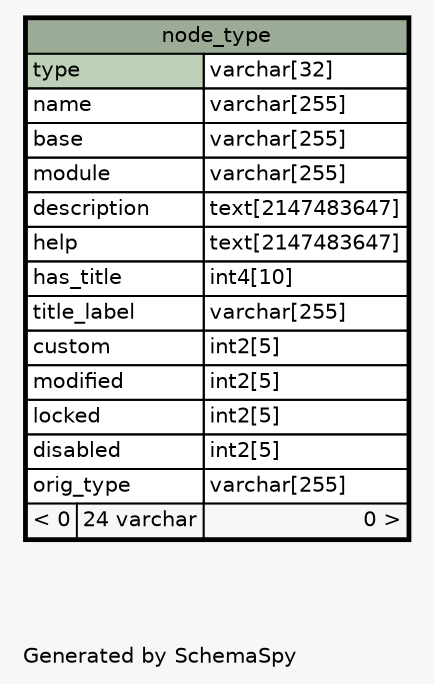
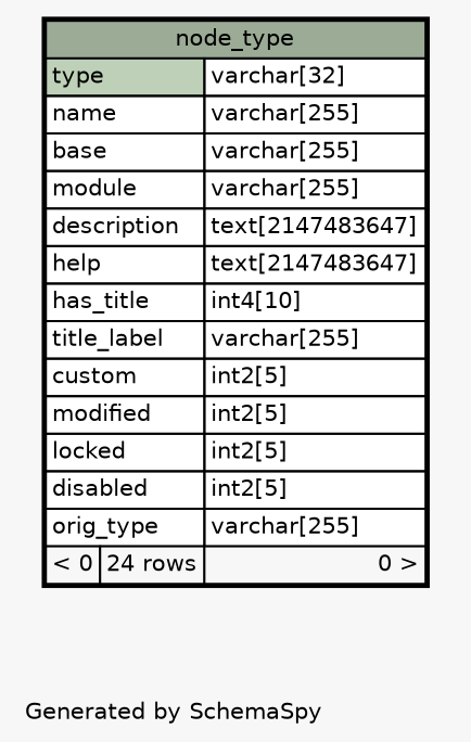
  digraph {
    bgcolor="#f7f7f7"
    fontname=Helvetica
    fontsize=11
    label="\nGenerated by SchemaSpy"
    labeljust=l
    nodesep=0.18
    rankdir=RL
    ranksep=0.46
-   n1 [fontname=Helvetica fontsize=11 label=<     <TABLE BORDER="2" CELLBORDER="1" CELLSPACING="0" BGCOLOR="#ffffff">       <TR><TD COLSPAN="3" BGCOLOR="#9bab96" ALIGN="CENTER">node_type</TD></TR>       <TR><TD PORT="type" COLSPAN="2" BGCOLOR="#bed1b8" ALIGN="LEFT">type</TD><TD PORT="type.type" ALIGN="LEFT">varchar[32]</TD></TR>       <TR><TD PORT="name" COLSPAN="2" ALIGN="LEFT">name</TD><TD PORT="name.type" ALIGN="LEFT">varchar[255]</TD></TR>       <TR><TD PORT="base" COLSPAN="2" ALIGN="LEFT">base</TD><TD PORT="base.type" ALIGN="LEFT">varchar[255]</TD></TR>       <TR><TD PORT="module" COLSPAN="2" ALIGN="LEFT">module</TD><TD PORT="module.type" ALIGN="LEFT">varchar[255]</TD></TR>       <TR><TD PORT="description" COLSPAN="2" ALIGN="LEFT">description</TD><TD PORT="description.type" ALIGN="LEFT">text[2147483647]</TD></TR>       <TR><TD PORT="help" COLSPAN="2" ALIGN="LEFT">help</TD><TD PORT="help.type" ALIGN="LEFT">text[2147483647]</TD></TR>       <TR><TD PORT="has_title" COLSPAN="2" ALIGN="LEFT">has_title</TD><TD PORT="has_title.type" ALIGN="LEFT">int4[10]</TD></TR>       <TR><TD PORT="title_label" COLSPAN="2" ALIGN="LEFT">title_label</TD><TD PORT="title_label.type" ALIGN="LEFT">varchar[255]</TD></TR>       <TR><TD PORT="custom" COLSPAN="2" ALIGN="LEFT">custom</TD><TD PORT="custom.type" ALIGN="LEFT">int2[5]</TD></TR>       <TR><TD PORT="modified" COLSPAN="2" ALIGN="LEFT">modified</TD><TD PORT="modified.type" ALIGN="LEFT">int2[5]</TD></TR>       <TR><TD PORT="locked" COLSPAN="2" ALIGN="LEFT">locked</TD><TD PORT="locked.type" ALIGN="LEFT">int2[5]</TD></TR>       <TR><TD PORT="disabled" COLSPAN="2" ALIGN="LEFT">disabled</TD><TD PORT="disabled.type" ALIGN="LEFT">int2[5]</TD></TR>       <TR><TD PORT="orig_type" COLSPAN="2" ALIGN="LEFT">orig_type</TD><TD PORT="orig_type.type" ALIGN="LEFT">varchar[255]</TD></TR>       <TR><TD ALIGN="LEFT" BGCOLOR="#f7f7f7">&lt; 0</TD><TD ALIGN="RIGHT" BGCOLOR="#f7f7f7">24 varchar</TD><TD ALIGN="RIGHT" BGCOLOR="#f7f7f7">0 &gt;</TD></TR>     </TABLE>> shape=plaintext]
+   n1 [fontname=Helvetica fontsize=11 label=<     <TABLE BORDER="2" CELLBORDER="1" CELLSPACING="0" BGCOLOR="#ffffff">       <TR><TD COLSPAN="3" BGCOLOR="#9bab96" ALIGN="CENTER">node_type</TD></TR>       <TR><TD PORT="type" COLSPAN="2" BGCOLOR="#bed1b8" ALIGN="LEFT">type</TD><TD PORT="type.type" ALIGN="LEFT">varchar[32]</TD></TR>       <TR><TD PORT="name" COLSPAN="2" ALIGN="LEFT">name</TD><TD PORT="name.type" ALIGN="LEFT">varchar[255]</TD></TR>       <TR><TD PORT="base" COLSPAN="2" ALIGN="LEFT">base</TD><TD PORT="base.type" ALIGN="LEFT">varchar[255]</TD></TR>       <TR><TD PORT="module" COLSPAN="2" ALIGN="LEFT">module</TD><TD PORT="module.type" ALIGN="LEFT">varchar[255]</TD></TR>       <TR><TD PORT="description" COLSPAN="2" ALIGN="LEFT">description</TD><TD PORT="description.type" ALIGN="LEFT">text[2147483647]</TD></TR>       <TR><TD PORT="help" COLSPAN="2" ALIGN="LEFT">help</TD><TD PORT="help.type" ALIGN="LEFT">text[2147483647]</TD></TR>       <TR><TD PORT="has_title" COLSPAN="2" ALIGN="LEFT">has_title</TD><TD PORT="has_title.type" ALIGN="LEFT">int4[10]</TD></TR>       <TR><TD PORT="title_label" COLSPAN="2" ALIGN="LEFT">title_label</TD><TD PORT="title_label.type" ALIGN="LEFT">varchar[255]</TD></TR>       <TR><TD PORT="custom" COLSPAN="2" ALIGN="LEFT">custom</TD><TD PORT="custom.type" ALIGN="LEFT">int2[5]</TD></TR>       <TR><TD PORT="modified" COLSPAN="2" ALIGN="LEFT">modified</TD><TD PORT="modified.type" ALIGN="LEFT">int2[5]</TD></TR>       <TR><TD PORT="locked" COLSPAN="2" ALIGN="LEFT">locked</TD><TD PORT="locked.type" ALIGN="LEFT">int2[5]</TD></TR>       <TR><TD PORT="disabled" COLSPAN="2" ALIGN="LEFT">disabled</TD><TD PORT="disabled.type" ALIGN="LEFT">int2[5]</TD></TR>       <TR><TD PORT="orig_type" COLSPAN="2" ALIGN="LEFT">orig_type</TD><TD PORT="orig_type.type" ALIGN="LEFT">varchar[255]</TD></TR>       <TR><TD ALIGN="LEFT" BGCOLOR="#f7f7f7">&lt; 0</TD><TD ALIGN="RIGHT" BGCOLOR="#f7f7f7">24 rows</TD><TD ALIGN="RIGHT" BGCOLOR="#f7f7f7">0 &gt;</TD></TR>     </TABLE>> shape=plaintext]
  }
